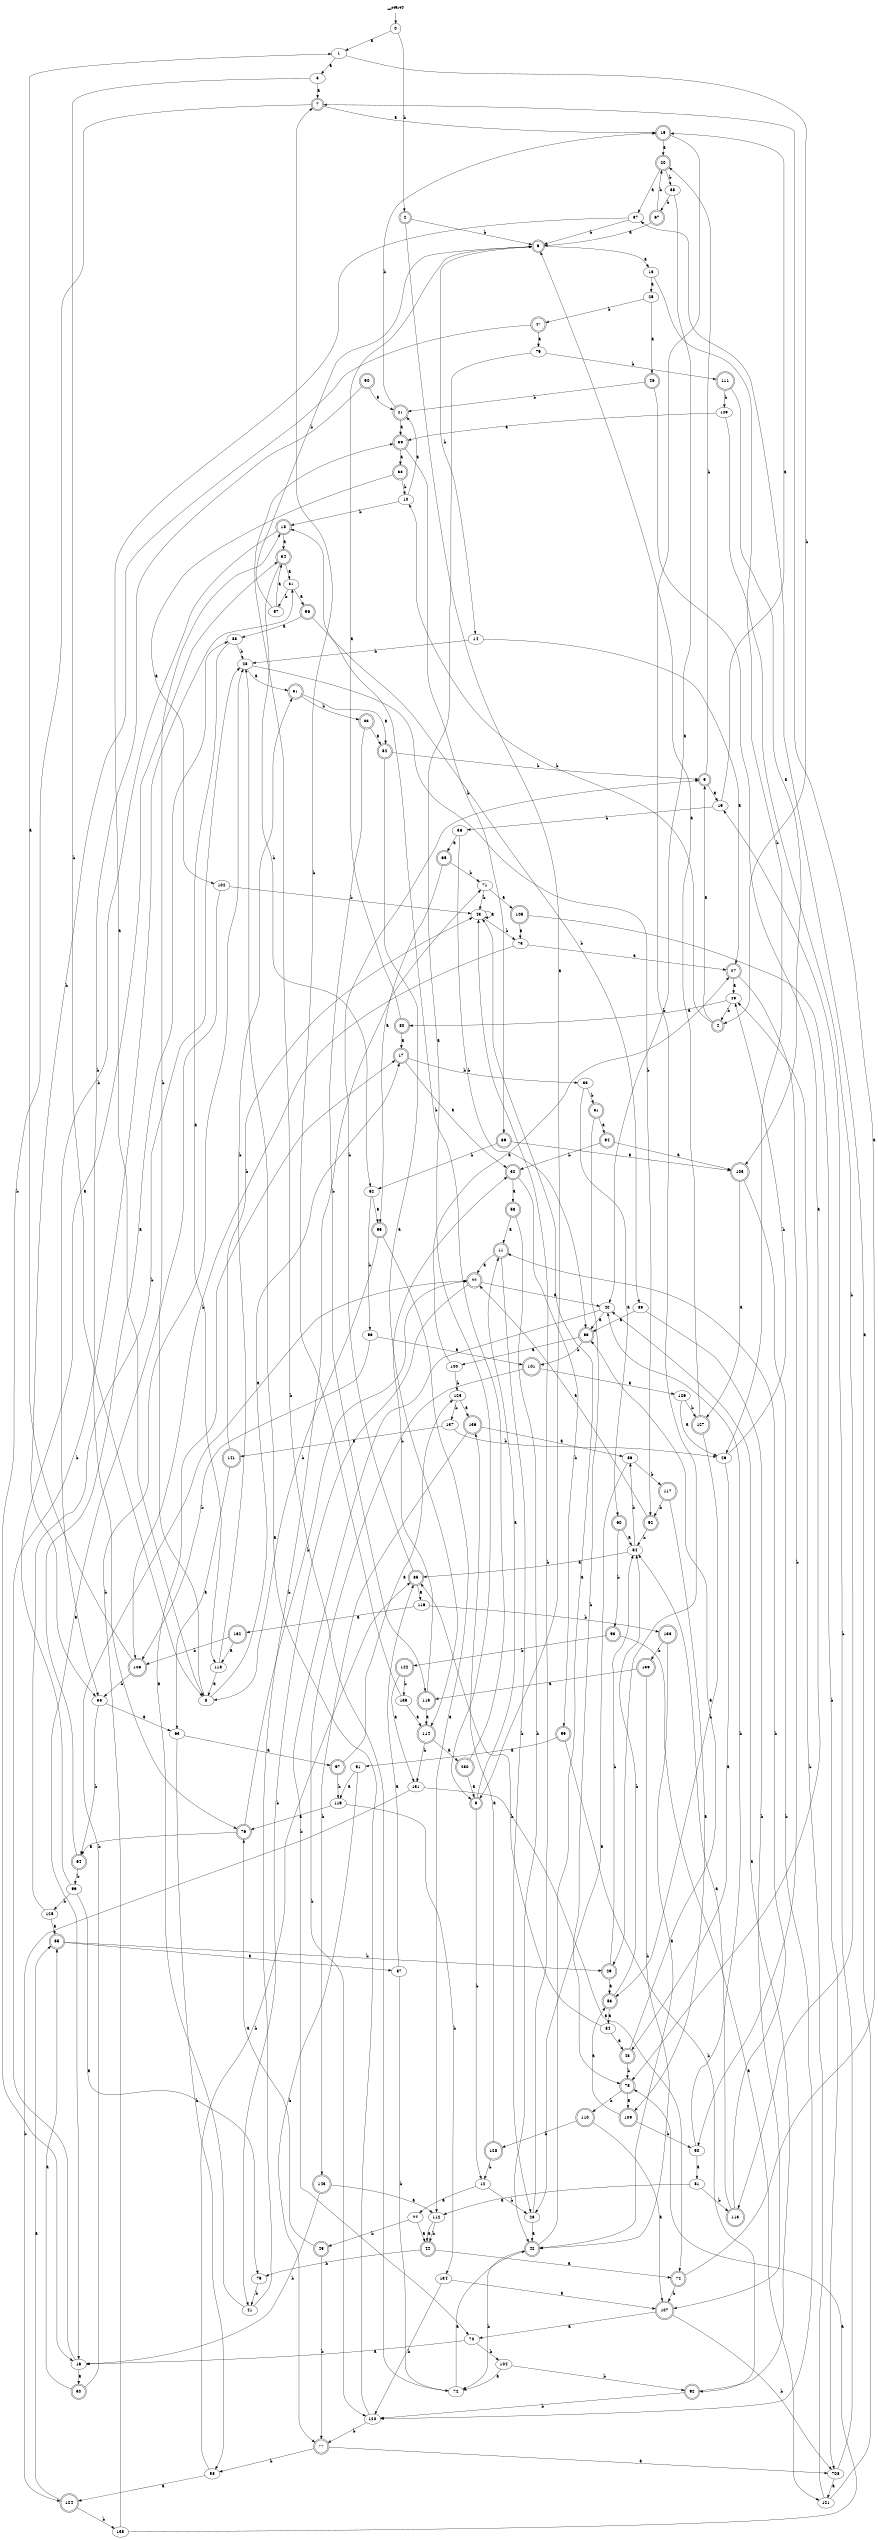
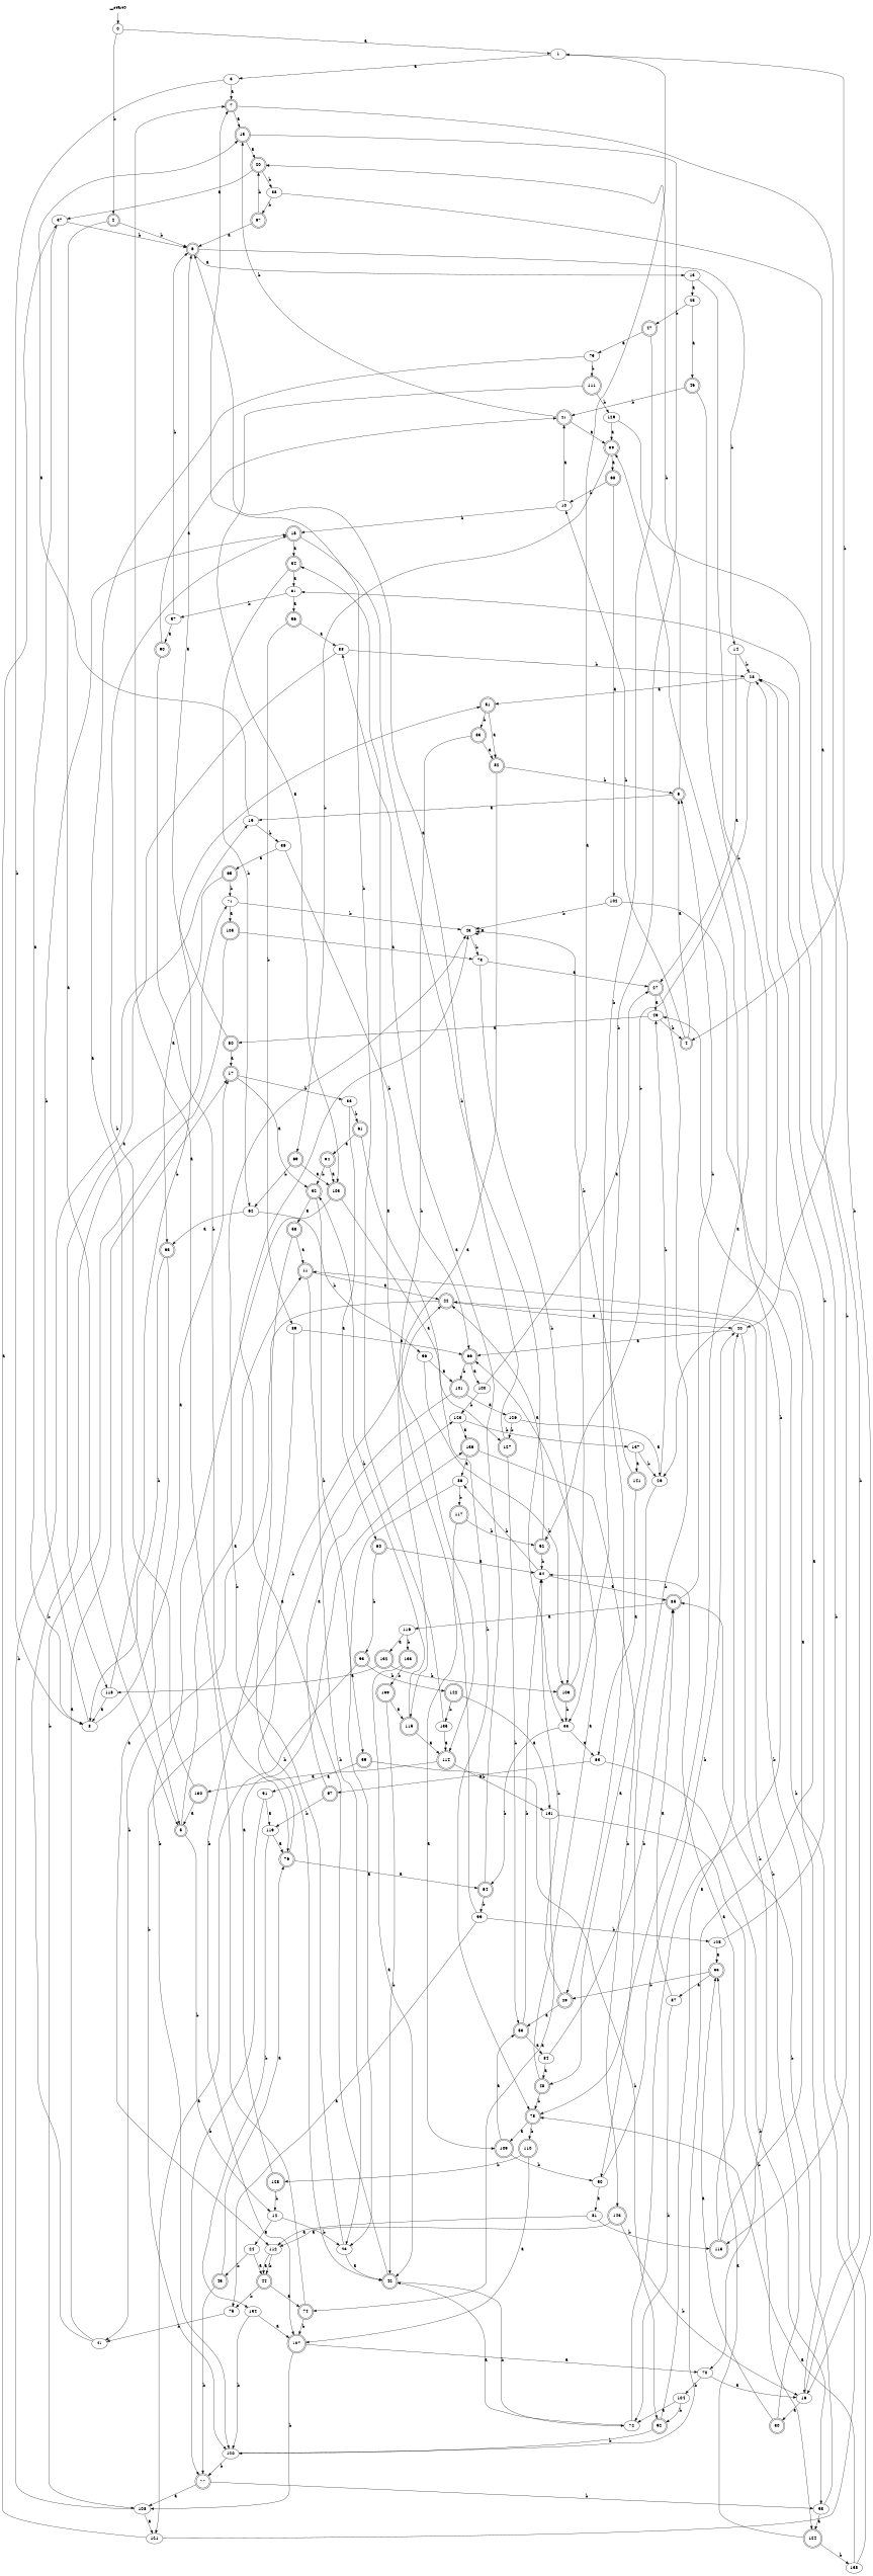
  digraph {
    node [shape=doublecircle]
    __start0 [shape=none]
    0 [shape=circle]
    1 [shape=""]
    2
    3 [shape=""]
    4
    5
    6
    7
    8 [shape=""]
    9
    10 [shape=""]
    11
    12 [shape=""]
    13 [shape=""]
    14 [shape=""]
    15
    16 [shape=""]
    17
    18
    19 [shape=""]
    20
    21
    22
    23 [shape=""]
    24 [shape=""]
    25 [shape=""]
    26 [shape=""]
    27
    28 [shape=""]
    29
    30
    31 [shape=""]
    32
    33 [shape=""]
    34
    35 [shape=""]
    36 [shape=""]
    37 [shape=""]
    38 [shape=""]
    39
    40 [shape=""]
    41 [shape=""]
    42
    43 [shape=""]
    44
    45
    46
    47
    48
    49 [shape=""]
    50 [shape=""]
    51
    52
    53
    54 [shape=""]
    55
    56
    57 [shape=""]
    58
    59
    60
    61
    62 [shape=""]
    63 [shape=""]
    64
    65
    66
    67
    68
    69
    70 [shape=""]
    71 [shape=""]
    72 [shape=""]
    73 [shape=""]
    74
    75 [shape=""]
    76
    77
    78
    79 [shape=""]
    80
    81 [shape=""]
    82
    83
    84 [shape=""]
    85
    86 [shape=""]
    87 [shape=""]
    88 [shape=""]
    89 [shape=""]
    90
    91 [shape=""]
    92
    93
    94
    95
    96 [shape=""]
    97
    98 [shape=""]
    99 [shape=""]
    100 [shape=""]
    101
    102 [shape=""]
    103
    104 [shape=""]
    105
    106
    107
-   108 [label=708 shape=""]
+   108 [shape=""]
    109
    110
    111
    112 [shape=""]
    113
    114
    115
    116 [shape=""]
    117
    118 [shape=""]
    119 [shape=""]
    120 [shape=""]
    121 [shape=""]
    122
    123 [shape=""]
    124
    125 [shape=""]
    126 [shape=""]
    127
    128
    129 [shape=""]
-   130 [label=230]
+   130
    131 [shape=""]
    132
    133
    134 [shape=""]
    135 [shape=""]
    136
    137 [shape=""]
    138 [shape=""]
    139
    n142 [label=143]
    141
    __start0 -> 0
    0 -> 1 [label=a]
    0 -> 2 [label=b]
    1 -> 3 [label=a]
    1 -> 4 [label=b]
    2 -> 5 [label=a]
    2 -> 6 [label=b]
    3 -> 7 [label=a]
    3 -> 8 [label=b]
    4 -> 9 [label=a]
    4 -> 10 [label=b]
    5 -> 11 [label=a]
    5 -> 12 [label=b]
    6 -> 13 [label=a]
    6 -> 14 [label=b]
    7 -> 15 [label=a]
    7 -> 16 [label=b]
    8 -> 17 [label=a]
    8 -> 18 [label=b]
    9 -> 19 [label=a]
    9 -> 20 [label=b]
    10 -> 18 [label=b]
    10 -> 21 [label=a]
    11 -> 22 [label=a]
    11 -> 23 [label=b]
    12 -> 23 [label=b]
    12 -> 24 [label=a]
    13 -> 25 [label=a]
    13 -> 26 [label=b]
    14 -> 27 [label=a]
    14 -> 28 [label=b]
    15 -> 20 [label=a]
    15 -> 29 [label=b]
    16 -> 30 [label=a]
    16 -> 31 [label=b]
    17 -> 32 [label=a]
    17 -> 33 [label=b]
    18 -> 34 [label=a]
    18 -> 35 [label=b]
    19 -> 15 [label=a]
    19 -> 36 [label=b]
    20 -> 37 [label=a]
    20 -> 38 [label=b]
    21 -> 15 [label=b]
    21 -> 39 [label=a]
    22 -> 40 [label=a]
    22 -> 41 [label=b]
    23 -> 42 [label=a]
    23 -> 43 [label=b]
    24 -> 44 [label=a]
    24 -> 45 [label=b]
    25 -> 46 [label=a]
    25 -> 47 [label=b]
    26 -> 48 [label=a]
    26 -> 49 [label=b]
    27 -> 49 [label=a]
    27 -> 50 [label=b]
    28 -> 51 [label=a]
    28 -> 52 [label=b]
    29 -> 53 [label=a]
    29 -> 54 [label=b]
    30 -> 22 [label=b]
    30 -> 55 [label=a]
    31 -> 56 [label=a]
    31 -> 57 [label=b]
    32 -> 58 [label=a]
    32 -> 59 [label=b]
    33 -> 60 [label=a]
    33 -> 61 [label=b]
    34 -> 31 [label=a]
    34 -> 62 [label=b]
    35 -> 63 [label=a]
    35 -> 64 [label=b]
    36 -> 65 [label=a]
    36 -> 66 [label=b]
    37 -> 6 [label=b]
    37 -> 8 [label=a]
    38 -> 40 [label=a]
    38 -> 67 [label=b]
    39 -> 68 [label=a]
    39 -> 69 [label=b]
    40 -> 66 [label=a]
    40 -> 70 [label=b]
    41 -> 17 [label=a]
    41 -> 71 [label=b]
    42 -> 43 [label=a]
    42 -> 72 [label=b]
    43 -> 43 [label=a]
    43 -> 73 [label=b]
    44 -> 74 [label=a]
    44 -> 75 [label=b]
    45 -> 76 [label=a]
    45 -> 77 [label=b]
    46 -> 21 [label=b]
    46 -> 78 [label=a]
    47 -> 35 [label=b]
    47 -> 79 [label=a]
    48 -> 66 [label=a]
    48 -> 78 [label=b]
    49 -> 4 [label=b]
    49 -> 80 [label=a]
    50 -> 40 [label=b]
    50 -> 81 [label=a]
    51 -> 82 [label=a]
    51 -> 83 [label=b]
    52 -> 22 [label=a]
    52 -> 54 [label=b]
    53 -> 54 [label=b]
    53 -> 84 [label=a]
    54 -> 85 [label=a]
    54 -> 86 [label=b]
    55 -> 29 [label=b]
    55 -> 87 [label=a]
    56 -> 88 [label=a]
    56 -> 89 [label=b]
    57 -> 6 [label=b]
-   57 -> 34 [label=a]
+   57 -> 90 [label=a]
    58 -> 11 [label=a]
    58 -> 42 [label=b]
    59 -> 91 [label=a]
    59 -> 92 [label=b]
    60 -> 54 [label=a]
    60 -> 93 [label=b]
    61 -> 78 [label=b]
    61 -> 94 [label=a]
    62 -> 95 [label=a]
    62 -> 96 [label=b]
    63 -> 97 [label=a]
    63 -> 98 [label=b]
    64 -> 88 [label=a]
    64 -> 99 [label=b]
    65 -> 71 [label=b]
    65 -> 95 [label=a]
    66 -> 100 [label=a]
    66 -> 101 [label=b]
    67 -> 6 [label=a]
    67 -> 20 [label=b]
    68 -> 10 [label=b]
    68 -> 102 [label=a]
    69 -> 62 [label=b]
    69 -> 103 [label=a]
    70 -> 16 [label=a]
    70 -> 104 [label=b]
    71 -> 43 [label=b]
    71 -> 105 [label=a]
    72 -> 39 [label=b]
    72 -> 42 [label=a]
    73 -> 27 [label=a]
    73 -> 106 [label=b]
    74 -> 7 [label=a]
    74 -> 107 [label=b]
    75 -> 41 [label=b]
    76 -> 22 [label=b]
    76 -> 64 [label=a]
    77 -> 98 [label=b]
    77 -> 108 [label=a]
    78 -> 109 [label=a]
    78 -> 110 [label=b]
    79 -> 5 [label=a]
    79 -> 111 [label=b]
    80 -> 6 [label=a]
    80 -> 17 [label=a]
    81 -> 112 [label=a]
    81 -> 113 [label=b]
    82 -> 9 [label=b]
    82 -> 114 [label=a]
    83 -> 82 [label=a]
    83 -> 115 [label=b]
    84 -> 48 [label=a]
    84 -> 85 [label=b]
    85 -> 9 [label=b]
    85 -> 116 [label=a]
    86 -> 23 [label=a]
    86 -> 117 [label=b]
    87 -> 72 [label=b]
    87 -> 85 [label=a]
    88 -> 28 [label=b]
    88 -> 118 [label=a]
    89 -> 66 [label=a]
    89 -> 107 [label=b]
    90 -> 21 [label=a]
    90 -> 76 [label=b]
    91 -> 77 [label=b]
    91 -> 119 [label=a]
    92 -> 40 [label=a]
    92 -> 120 [label=b]
    93 -> 121 [label=a]
    93 -> 122 [label=b]
    94 -> 32 [label=b]
    94 -> 103 [label=a]
    95 -> 8 [label=b]
    95 -> 112 [label=a]
    96 -> 101 [label=a]
    96 -> 106 [label=b]
    97 -> 119 [label=b]
    97 -> 123 [label=a]
    98 -> 85 [label=b]
    98 -> 124 [label=a]
    99 -> 34 [label=a]
    99 -> 75 [label=a]
    99 -> 125 [label=b]
    100 -> 27 [label=a]
    100 -> 123 [label=b]
    101 -> 120 [label=b]
    101 -> 126 [label=a]
    102 -> 16 [label=a]
    102 -> 43 [label=b]
    103 -> 120 [label=b]
    103 -> 127 [label=a]
    104 -> 72 [label=a]
    104 -> 92 [label=b]
    105 -> 73 [label=a]
    105 -> 108 [label=b]
    106 -> 1 [label=a]
    106 -> 35 [label=b]
    107 -> 70 [label=a]
    107 -> 108 [label=b]
    108 -> 19 [label=b]
    108 -> 121 [label=a]
    109 -> 50 [label=b]
    109 -> 53 [label=a]
    110 -> 107 [label=a]
    110 -> 128 [label=b]
    111 -> 103 [label=a]
    111 -> 129 [label=b]
    112 -> 44 [label=a]
    112 -> 44 [label=b]
    113 -> 11 [label=b]
    113 -> 54 [label=a]
    114 -> 130 [label=a]
    114 -> 131 [label=b]
    115 -> 32 [label=b]
    115 -> 114 [label=a]
    116 -> 132 [label=a]
    116 -> 133 [label=b]
    117 -> 52 [label=b]
    117 -> 109 [label=a]
    118 -> 8 [label=a]
    118 -> 51 [label=b]
    119 -> 76 [label=a]
    119 -> 134 [label=b]
    120 -> 28 [label=a]
    120 -> 77 [label=b]
    121 -> 37 [label=a]
    121 -> 49 [label=b]
    122 -> 131 [label=a]
    122 -> 135 [label=b]
    123 -> 136 [label=a]
    123 -> 137 [label=b]
    124 -> 55 [label=a]
    124 -> 138 [label=b]
    125 -> 28 [label=b]
    125 -> 55 [label=a]
    126 -> 26 [label=a]
    126 -> 127 [label=b]
    127 -> 6 [label=a]
    127 -> 53 [label=b]
    128 -> 12 [label=b]
    128 -> 136 [label=a]
    129 -> 39 [label=a]
    129 -> 113 [label=b]
    130 -> 5 [label=a]
    130 -> 18 [label=b]
    131 -> 74 [label=a]
    131 -> 124 [label=b]
    132 -> 106 [label=b]
    132 -> 118 [label=a]
    133 -> 42 [label=a]
    133 -> 139 [label=b]
    134 -> 107 [label=a]
    134 -> 120 [label=b]
    135 -> 7 [label=b]
    135 -> 114 [label=a]
    136 -> 86 [label=a]
    136 -> n142 [label=b]
    137 -> 26 [label=b]
    137 -> 141 [label=a]
    138 -> 28 [label=b]
    138 -> 78 [label=a]
    139 -> 42 [label=b]
    139 -> 115 [label=a]
    n142 -> 16 [label=b]
    n142 -> 112 [label=a]
    141 -> 43 [label=b]
    141 -> 63 [label=a]
  }
